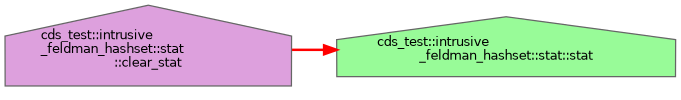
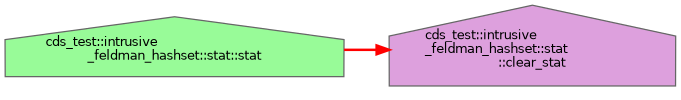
  digraph {
    rankdir=LR
    node [fontname=Helvetica fontsize=10 shape=house style=filled]
    n1 [color=gray40 fillcolor=palegreen fontcolor=black height=0.2 label="cds_test::intrusive\l_feldman_hashset::stat::stat" width=0.4]
    n2 [color=grey40 fillcolor=plum height=0.2 label="cds_test::intrusive\l_feldman_hashset::stat\l::clear_stat" width=0.4]
-   n2 -> n1 [color=red fontname=Helvetica fontsize=10 labelfontname=Helvetica labelfontsize=10 style=bold]
+   n1 -> n2 [color=red fontname=Helvetica fontsize=10 labelfontname=Helvetica labelfontsize=10 style=bold]
  }
